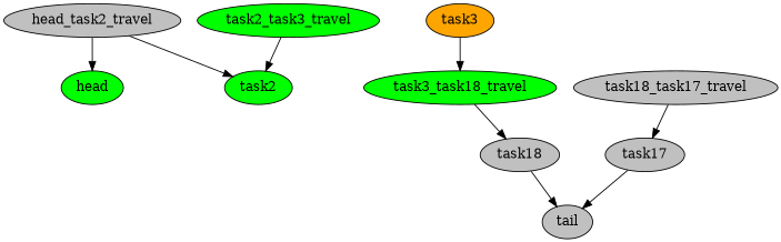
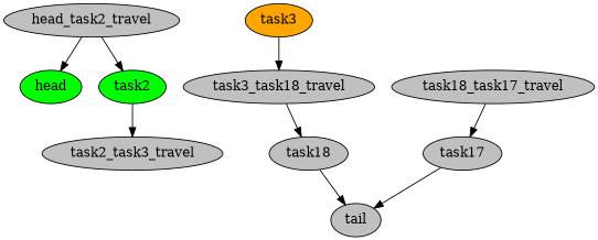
  digraph {
    node [fillcolor=gray fontcolor=black style=filled]
    edge [color=black]
    n1 [fillcolor=green label=head]
    n2 [label=head_task2_travel]
    n3 [fillcolor=green label=task2]
-   n4 [fillcolor=green label=task2_task3_travel]
+   n4 [label=task2_task3_travel]
    n5 [fillcolor=orange label=task3]
-   n6 [fillcolor=green label=task3_task18_travel]
+   n6 [label=task3_task18_travel]
    n7 [label=task18]
    n8 [label=tail]
    n9 [label=task18_task17_travel]
    n10 [label=task17]
    n2 -> n1
    n2 -> n3
-   n4 -> n3
+   n3 -> n4
    n5 -> n6
    n6 -> n7
    n7 -> n8
    n9 -> n10
    n10 -> n8
  }
